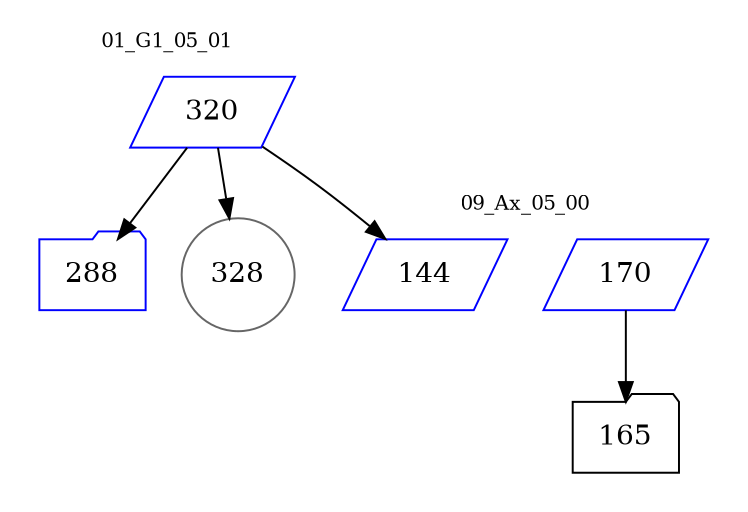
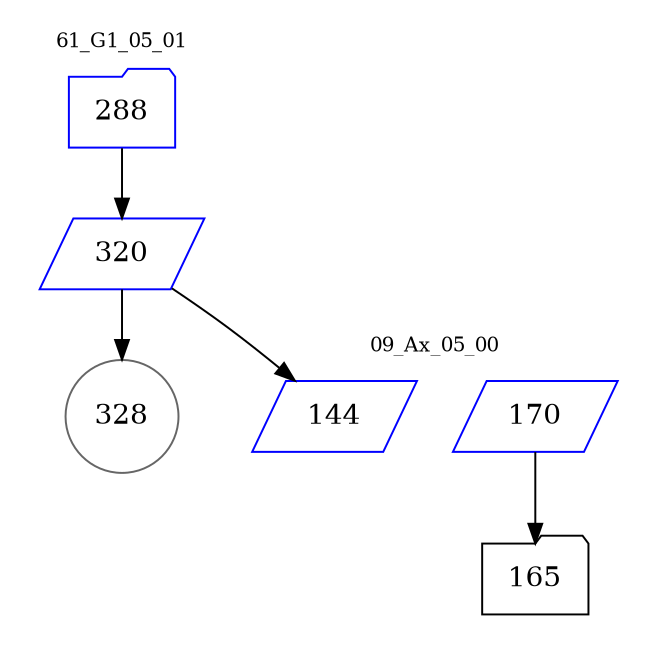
  digraph {
    node [color=blue shape=parallelogram]
    edge [color=black]
    n1 [label=170]
    n2 [label=144]
    n3 [color=black label=165 shape=folder]
    n4 [label=320]
    n5 [label=288 shape=folder]
    n6 [color=gray40 label=328 shape=circle]
    subgraph cluster_1 {
      color=white
      fontsize=10
      label="09_Ax_05_00"
      n1
      n2
      n3
    }
    subgraph cluster_2 {
      color=white
      fontsize=10
-     label="01_G1_05_01"
+     label="61_G1_05_01"
      n4
      n5
      n6
    }
    n1 -> n3
    n4 -> n2
-   n4 -> n5
+   n5 -> n4
    n4 -> n6
  }
